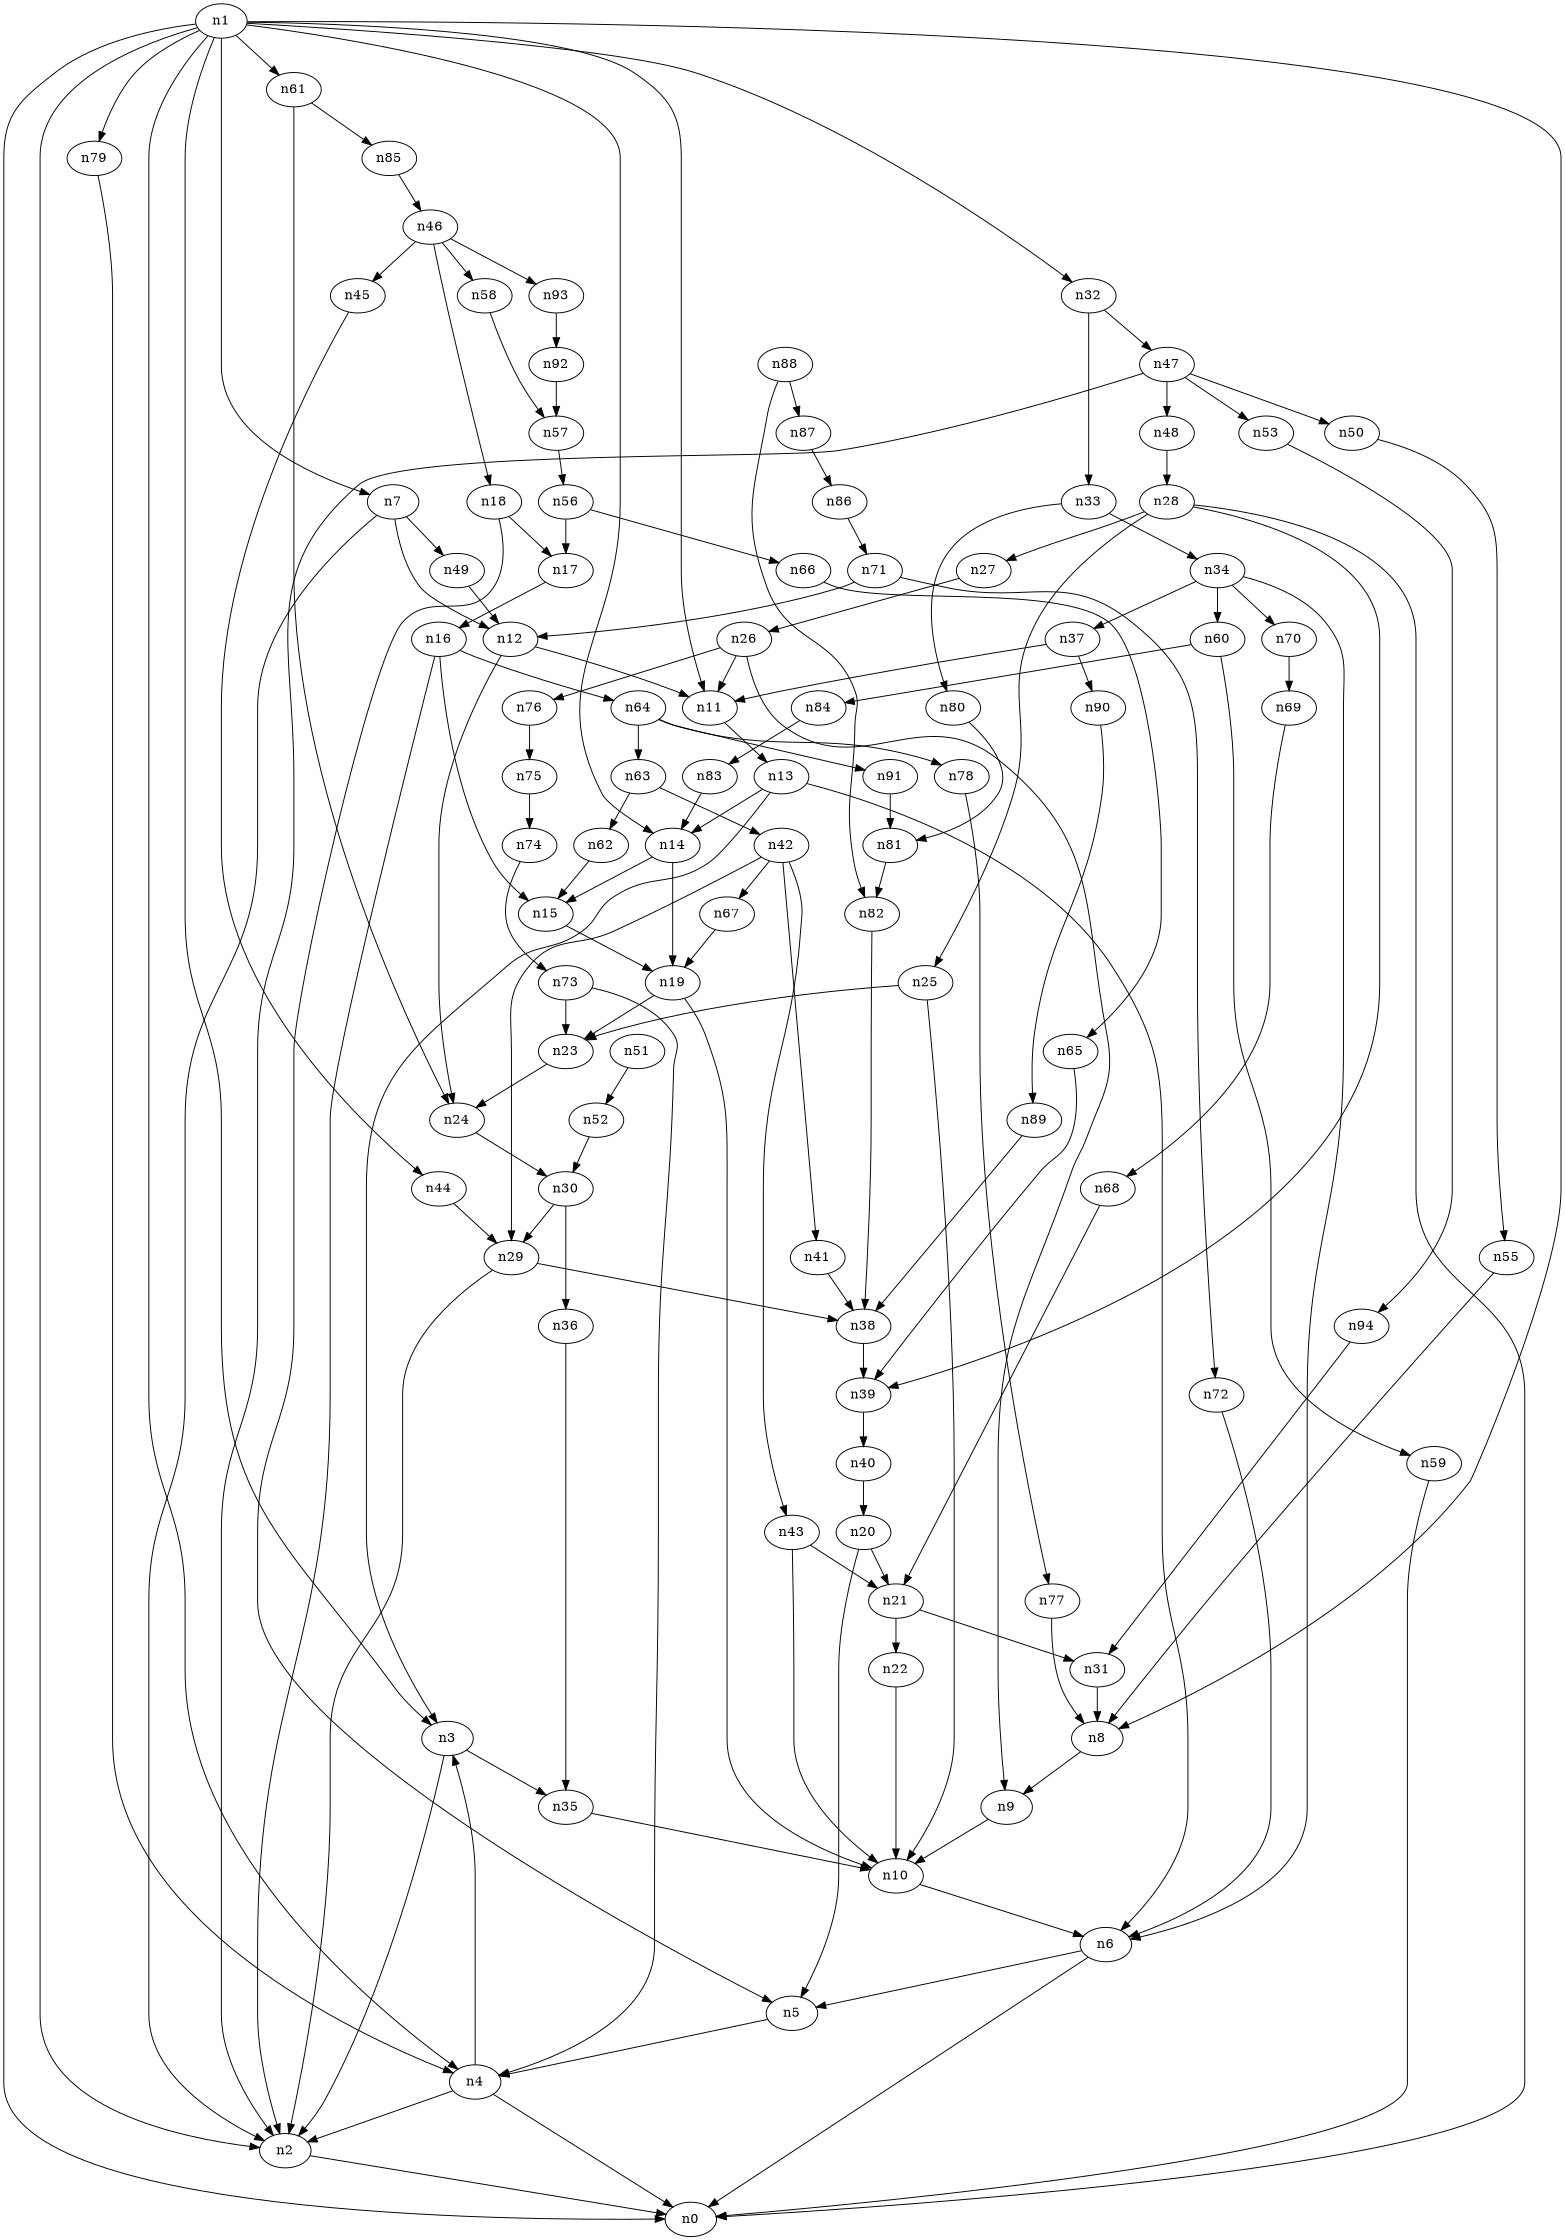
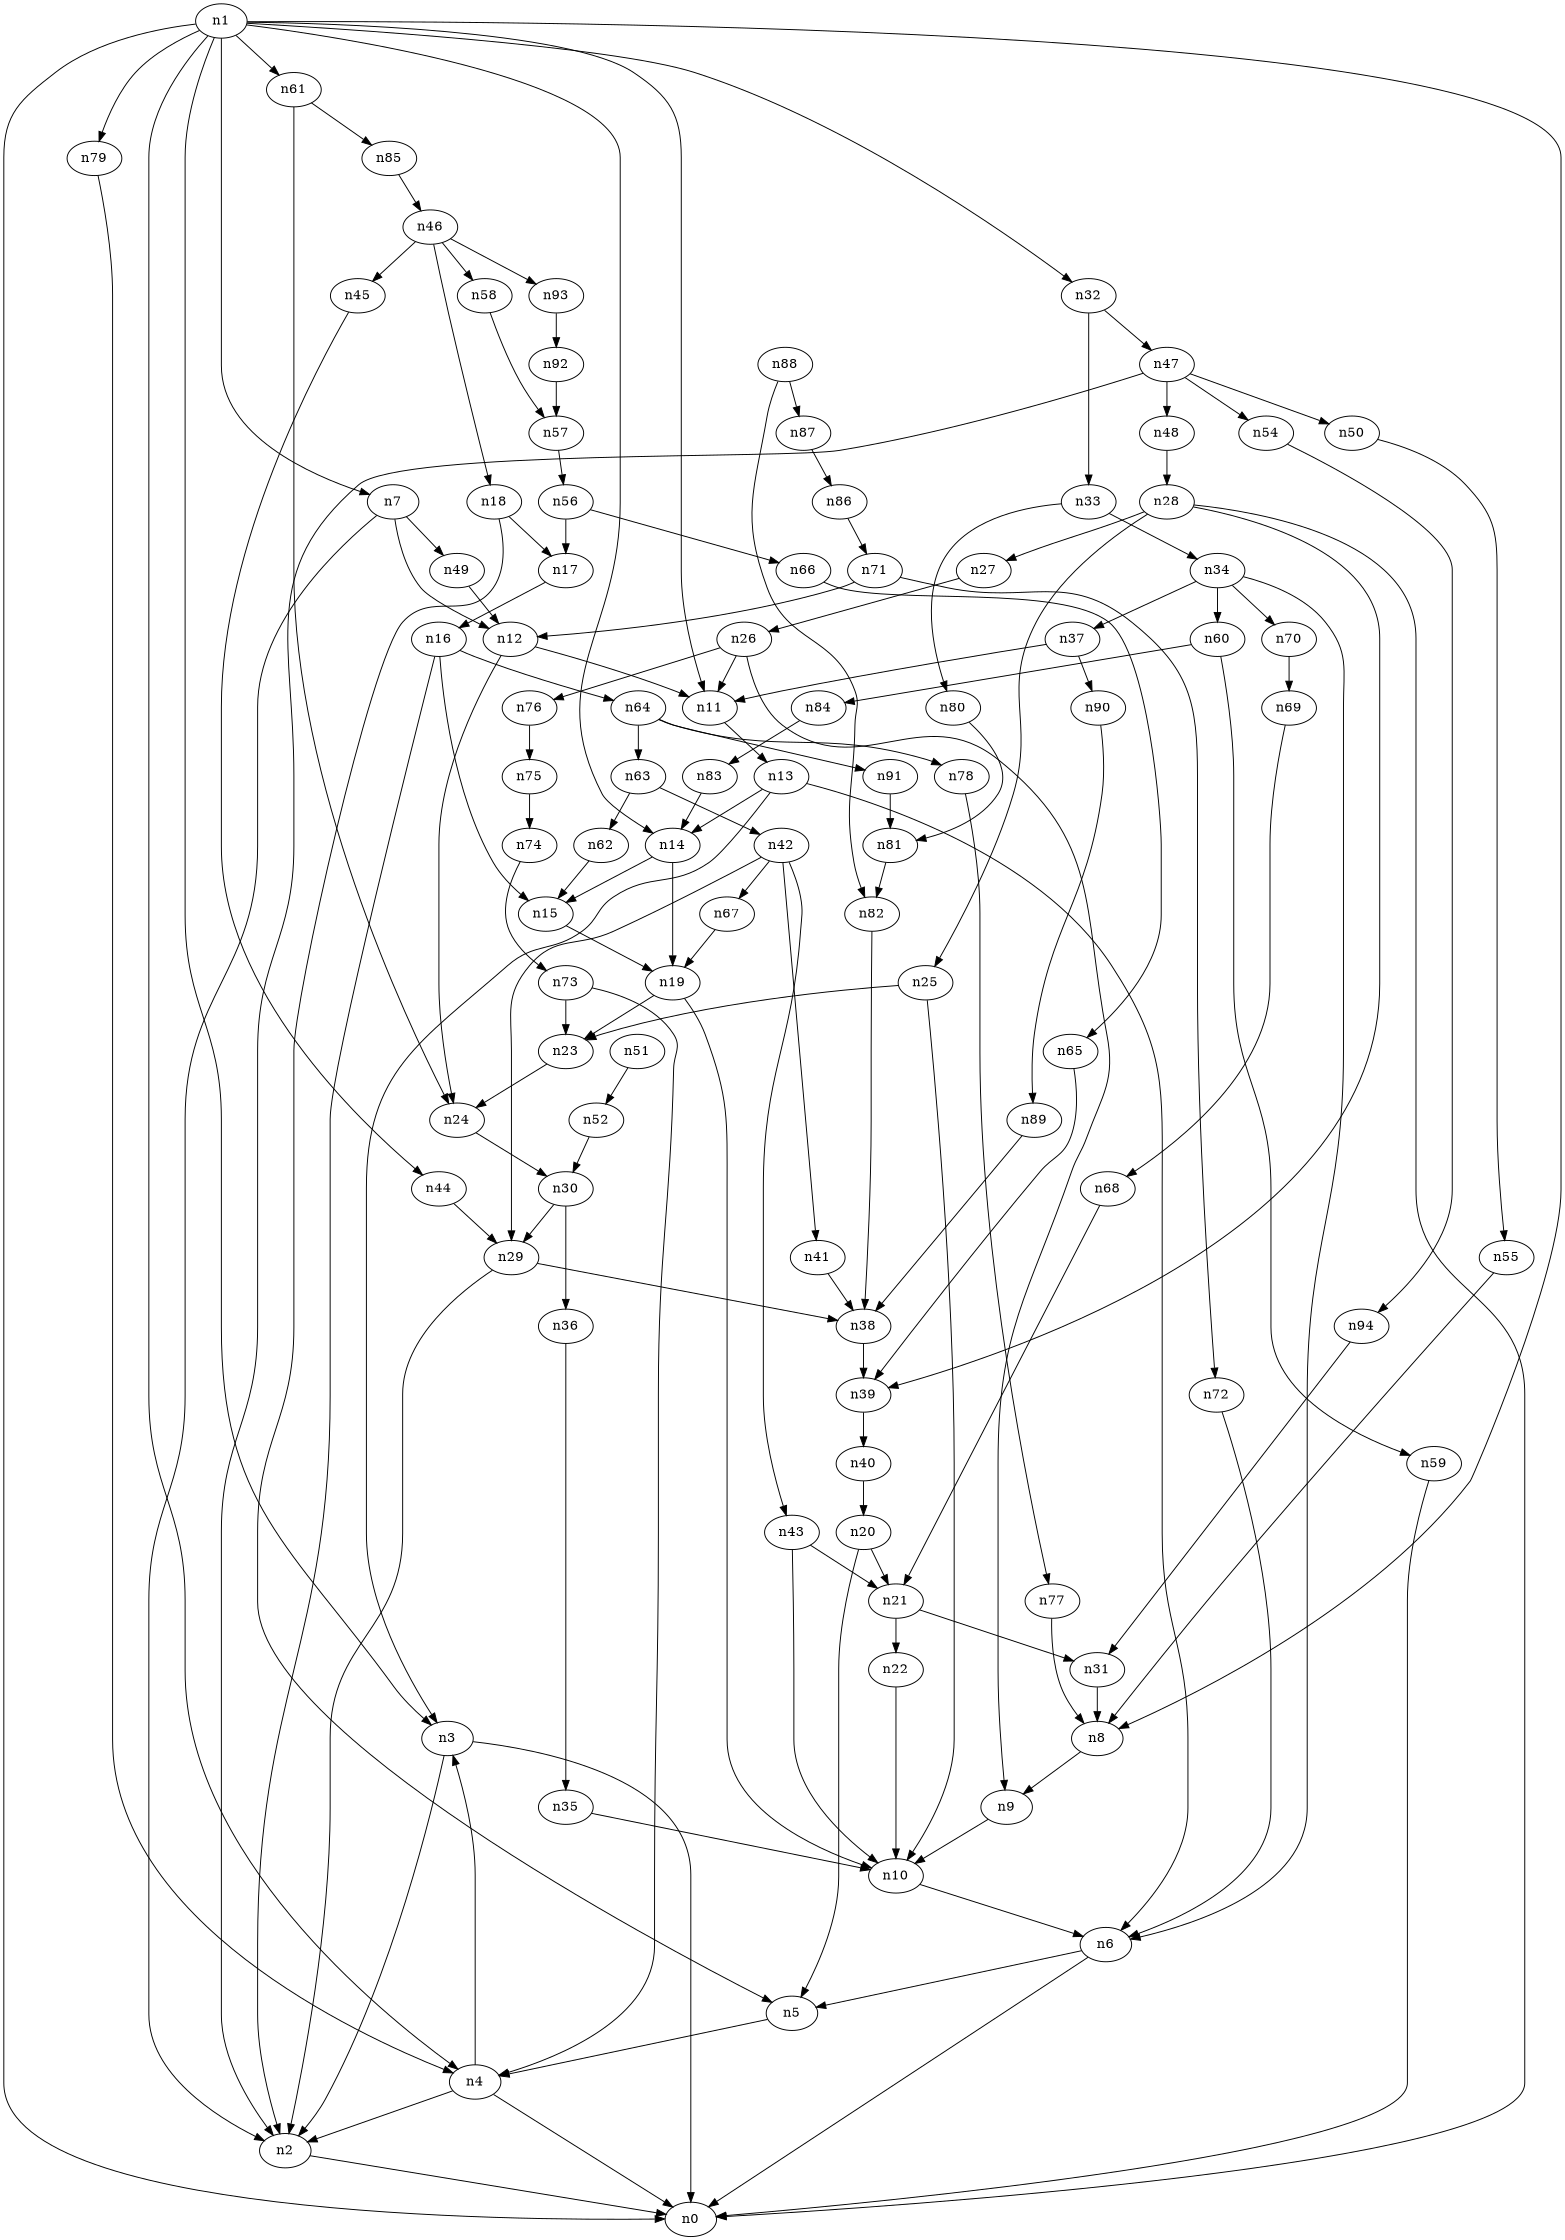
  digraph {
    n1
    n0
    n2
    n3
    n4
    n7
    n8
    n11
    n14
    n32
    n61
    n79
    n12
    n49
    n9
    n13
    n15
    n19
    n33
    n47
    n24
    n85
    n10
    n6
    n23
    n34
    n80
    n48
    n50
-   n53
+   n53 [label=n54]
    n30
    n46
    n5
    n29
    n36
    n16
    n64
    n63
    n78
    n91
    n42
    n62
    n77
    n81
    n17
    n18
    n20
    n21
    n22
    n31
    n38
    n35
    n25
    n26
    n76
    n75
    n74
    n27
    n28
    n39
    n40
    n37
    n60
    n70
    n55
    n54 [label=n94]
    n90
    n59
    n84
    n69
    n82
    n89
    n83
    n68
    n41
    n43
    n67
    n44
    n45
    n58
    n93
    n57
    n92
    n56
    n51
    n52
    n66
    n65
    n71
    n72
    n73
    n88
    n87
    n86
    n1 -> n0
-   n1 -> n2
    n1 -> n3
    n1 -> n4
    n1 -> n7
    n1 -> n8
    n1 -> n11
    n1 -> n14
    n1 -> n32
    n1 -> n61
    n1 -> n79
    n2 -> n0
-   n3 -> n35
+   n3 -> n0
    n3 -> n2
    n4 -> n0
    n4 -> n2
    n4 -> n3
    n7 -> n2
    n7 -> n12
    n7 -> n49
    n8 -> n9
    n11 -> n13
    n14 -> n15
    n14 -> n19
    n32 -> n33
    n32 -> n47
    n61 -> n24
    n61 -> n85
    n79 -> n4
    n12 -> n11
    n12 -> n24
    n49 -> n12
    n9 -> n10
    n13 -> n3
    n13 -> n14
    n13 -> n6
    n15 -> n19
    n19 -> n10
    n19 -> n23
    n33 -> n34
    n33 -> n80
    n47 -> n2
    n47 -> n48
    n47 -> n50
    n47 -> n53
    n24 -> n30
    n85 -> n46
    n10 -> n6
    n6 -> n0
    n6 -> n5
    n23 -> n24
    n34 -> n6
    n34 -> n37
    n34 -> n60
    n34 -> n70
    n80 -> n81
    n48 -> n28
    n50 -> n55
    n53 -> n54
    n30 -> n29
    n30 -> n36
    n46 -> n18
    n46 -> n45
    n46 -> n58
    n46 -> n93
    n5 -> n4
    n29 -> n2
    n29 -> n38
    n36 -> n35
    n16 -> n2
    n16 -> n15
    n16 -> n64
    n64 -> n63
    n64 -> n78
    n64 -> n91
    n63 -> n42
    n63 -> n62
    n78 -> n77
    n91 -> n81
    n42 -> n29
    n42 -> n41
    n42 -> n43
    n42 -> n67
    n62 -> n15
    n77 -> n8
    n81 -> n82
    n17 -> n16
    n18 -> n5
    n18 -> n17
    n20 -> n5
    n20 -> n21
    n21 -> n22
    n21 -> n31
    n22 -> n10
    n31 -> n8
    n38 -> n39
    n35 -> n10
    n25 -> n10
    n25 -> n23
    n26 -> n11
    n26 -> n9
    n26 -> n76
    n76 -> n75
    n75 -> n74
    n74 -> n73
    n27 -> n26
    n28 -> n0
    n28 -> n25
    n28 -> n27
    n28 -> n39
    n39 -> n40
    n40 -> n20
    n37 -> n11
    n37 -> n90
    n60 -> n59
    n60 -> n84
    n70 -> n69
    n55 -> n8
    n54 -> n31
    n90 -> n89
    n59 -> n0
    n84 -> n83
    n69 -> n68
    n82 -> n38
    n89 -> n38
    n83 -> n14
    n68 -> n21
    n41 -> n38
    n43 -> n10
    n43 -> n21
    n67 -> n19
    n44 -> n29
    n45 -> n44
    n58 -> n57
    n93 -> n92
    n57 -> n56
    n92 -> n57
    n56 -> n17
    n56 -> n66
    n51 -> n52
    n52 -> n30
    n66 -> n65
    n65 -> n39
    n71 -> n12
    n71 -> n72
    n72 -> n6
    n73 -> n4
    n73 -> n23
    n88 -> n82
    n88 -> n87
    n87 -> n86
    n86 -> n71
  }
